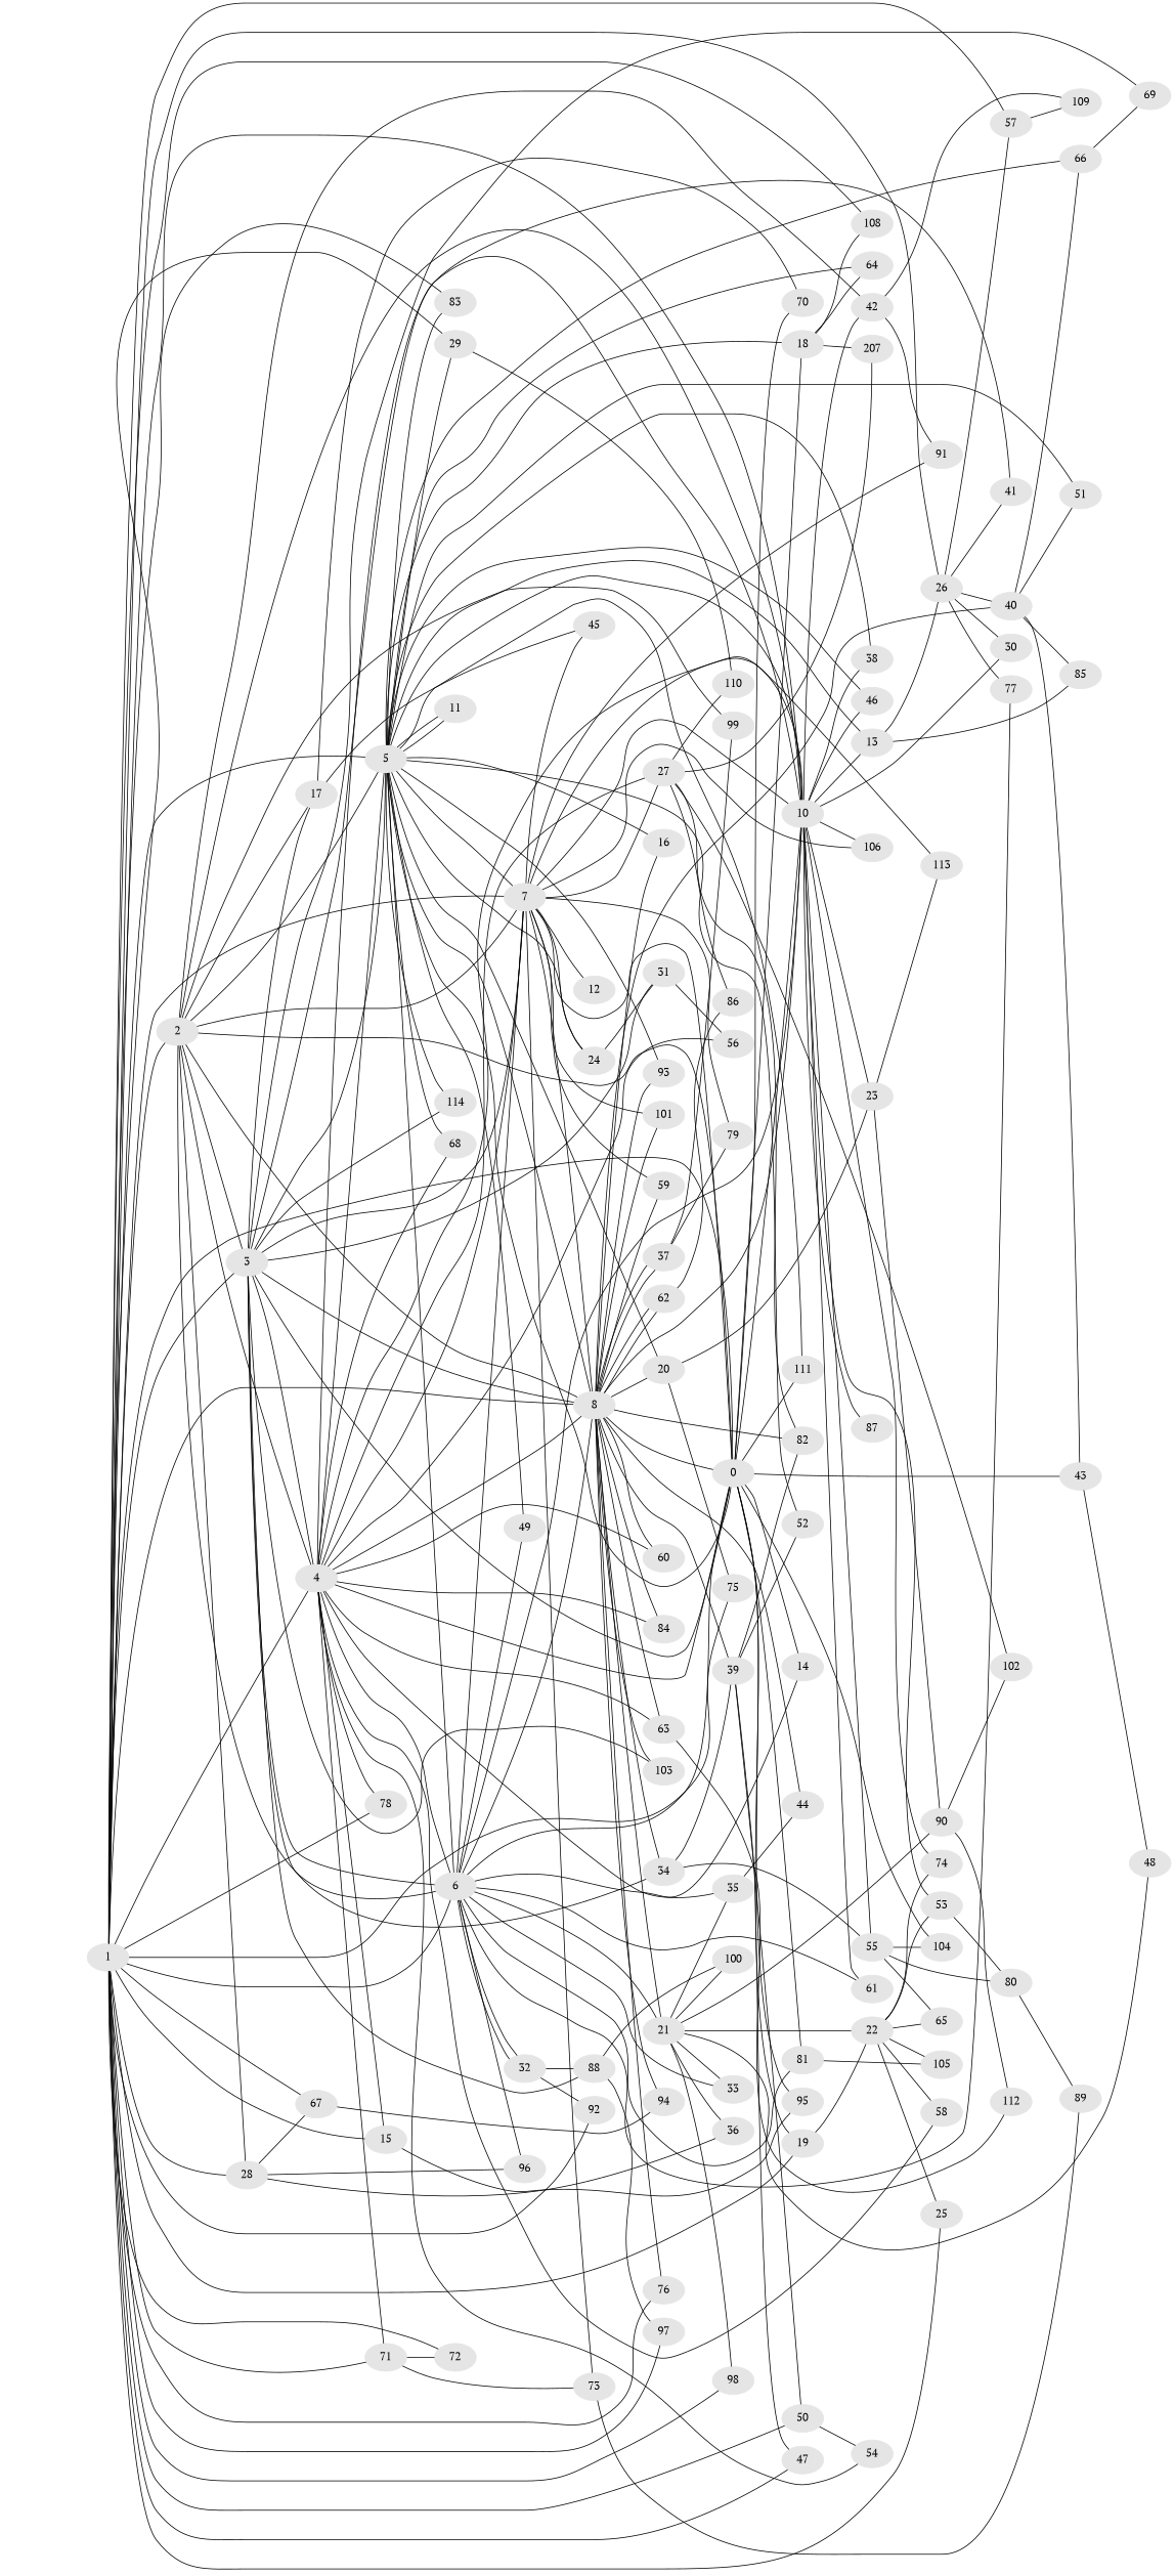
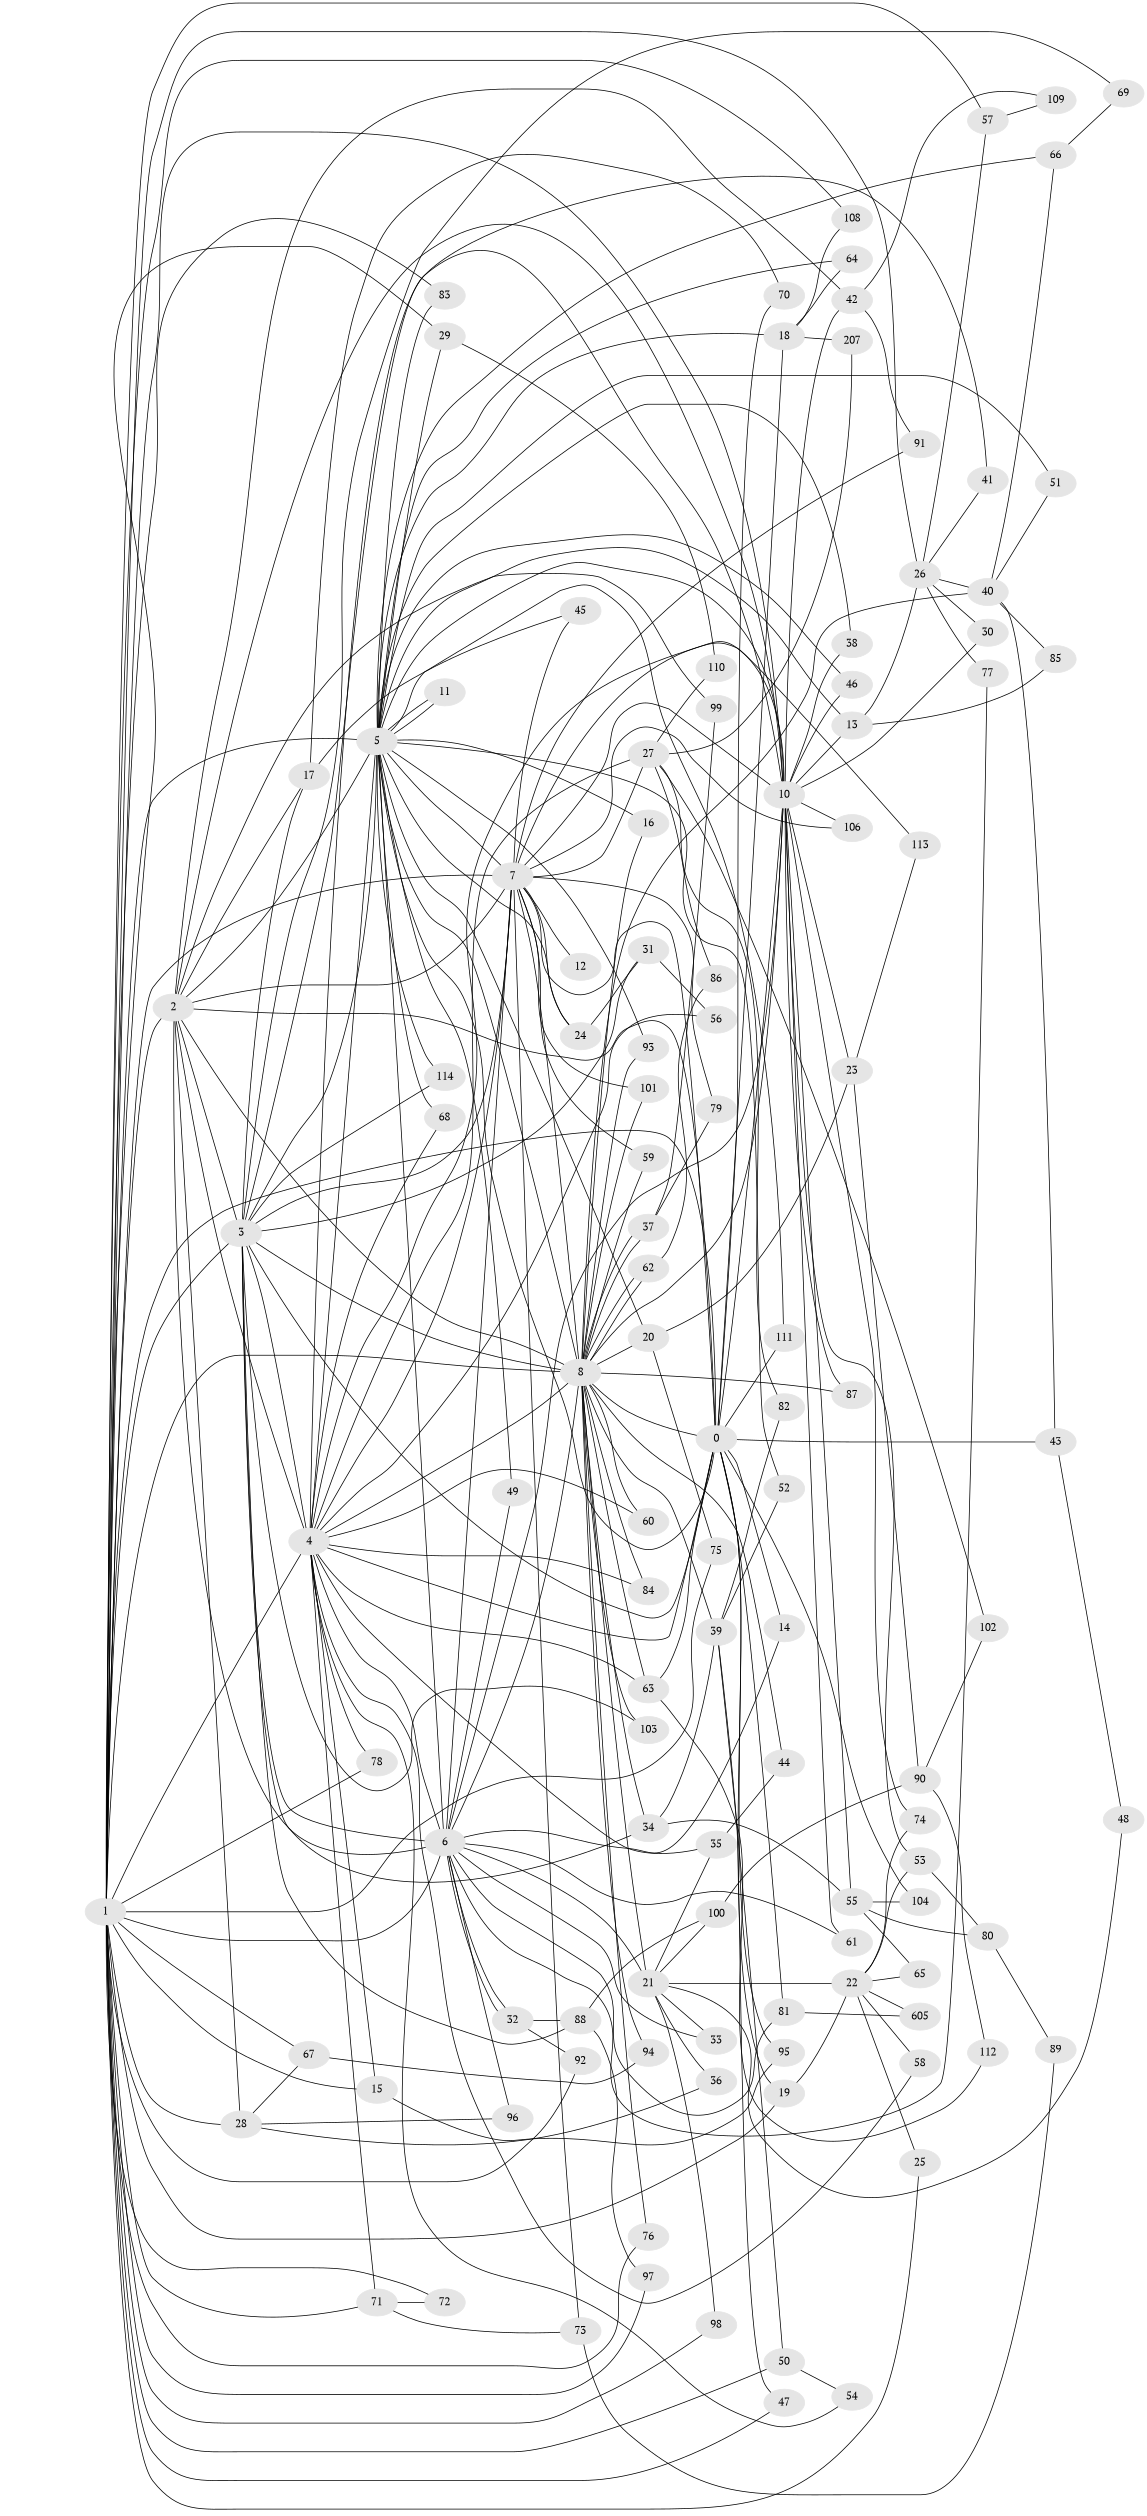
  graph {
    fontname="PT Serif"
    rankdir=LR
    node [color=gray90 fontname="PT Serif" style=filled]
    edge [fontname="PT Serif"]
    1
    2
    3
    4
    5
    6
    7
    8
    n9 [label=0]
    10
    15
    19
    25
    26
    28
    29
    47
    50
    57
    67
    71
    72
    75
    76
    78
    83
    92
    97
    98
    108
    17
    42
    99
    31
    34
    69
    88
    103
    114
    27
    35
    41
    54
    56
    58
    60
    63
    68
    84
    11
    13
    16
    18
    20
    24
    38
    46
    49
    51
    52
    64
    66
    93
    111
    14
    21
    32
    33
    61
    77
    81
    96
    12
    45
    59
    73
    79
    91
    101
    106
    113
    37
    39
    40
    44
    62
    87
    94
    43
    70
    95
    104
    23
    30
    53
    55
    74
    22
    36
    110
    109
    100
    n103 [label=207]
    82
    86
    102
    112
    85
    48
    90
-   105
+   105 [label=605]
    89
    80
    65
    1 -- 2
    1 -- 3
    1 -- 4
    1 -- 5
    1 -- 6
    1 -- 7
    1 -- 8
    1 -- n9
    1 -- 10
    1 -- 15
    1 -- 19
    1 -- 25
    1 -- 26
    1 -- 28
    1 -- 29
    1 -- 47
    1 -- 50
    1 -- 57
    1 -- 67
    1 -- 71
    1 -- 72
    1 -- 75
    1 -- 76
    1 -- 78
    1 -- 83
    1 -- 92
    1 -- 97
    1 -- 98
    1 -- 108
    2 -- 3
    2 -- 4
    2 -- 5
    2 -- 6
    2 -- 7
    2 -- 8
    2 -- n9
    2 -- 10
    2 -- 28
    2 -- 17
    2 -- 42
    2 -- 99
    3 -- 4
    3 -- 5
    3 -- 6
    3 -- 7
    3 -- 8
    3 -- n9
    3 -- 10
    3 -- 17
    3 -- 31
    3 -- 34
    3 -- 69
    3 -- 88
    3 -- 103
    3 -- 114
    4 -- 5
    4 -- 6
    4 -- 7
    4 -- 8
    4 -- n9
    4 -- 10
    4 -- 15
    4 -- 71
    4 -- 78
    4 -- 27
    4 -- 35
    4 -- 41
    4 -- 54
    4 -- 56
    4 -- 58
    4 -- 60
    4 -- 63
    4 -- 68
    4 -- 84
    5 -- 6
    5 -- 7
    5 -- 8
    5 -- n9
    5 -- 10
    5 -- 29
    5 -- 83
    5 -- 114
    5 -- 68
    5 -- 11
    5 -- 11
    5 -- 13
    5 -- 16
    5 -- 18
    5 -- 20
    5 -- 24
    5 -- 38
    5 -- 46
    5 -- 49
    5 -- 51
    5 -- 52
    5 -- 64
    5 -- 66
    5 -- 93
    5 -- 111
    6 -- 7
    6 -- 8
-   6 -- n9
+   63 -- n9
    6 -- 10
    6 -- 49
    6 -- 14
    6 -- 21
    6 -- 32
    6 -- 32
    6 -- 33
    6 -- 61
    6 -- 77
    6 -- 81
    6 -- 96
    7 -- 8
    7 -- n9
    7 -- 10
    7 -- 27
    7 -- 24
    7 -- 12
    7 -- 45
    7 -- 59
    7 -- 73
    7 -- 79
    7 -- 91
    7 -- 101
    7 -- 106
    7 -- 113
    8 -- n9
    8 -- 10
    8 -- 76
    8 -- 34
    8 -- 103
    8 -- 60
    8 -- 63
    8 -- 84
    8 -- 16
    8 -- 20
    8 -- 93
    8 -- 21
    8 -- 59
    8 -- 101
    8 -- 37
    8 -- 37
    8 -- 39
    8 -- 40
    8 -- 44
    8 -- 62
    8 -- 62
-   8 -- 82
+   8 -- 87
    8 -- 94
    n9 -- 10
    n9 -- 19
    n9 -- 18
    n9 -- 111
    n9 -- 14
    n9 -- 81
    n9 -- 43
    n9 -- 70
    n9 -- 95
    n9 -- 104
    10 -- 42
    10 -- 13
    10 -- 38
    10 -- 46
    10 -- 61
    10 -- 106
    10 -- 87
    10 -- 23
    10 -- 30
    10 -- 53
    10 -- 55
    10 -- 74
    15 -- 95
    19 -- 22
    26 -- 57
    26 -- 41
    26 -- 77
    26 -- 40
    26 -- 30
    28 -- 67
    28 -- 96
    28 -- 36
    29 -- 110
    50 -- 54
    57 -- 109
    67 -- 94
    71 -- 72
    71 -- 73
    17 -- 45
    17 -- 70
    42 -- 91
    42 -- 109
    31 -- 56
    34 -- 39
    34 -- 55
    88 -- 97
    88 -- 100
    27 -- 110
    27 -- n103
    27 -- 82
    27 -- 86
    27 -- 102
    35 -- 44
    63 -- 112
    13 -- 26
    13 -- 85
    18 -- 108
    18 -- 64
    18 -- n103
    20 -- 75
    20 -- 23
    24 -- 31
    66 -- 69
    21 -- 98
    21 -- 35
    21 -- 33
    21 -- 22
    21 -- 36
    21 -- 100
    21 -- 48
-   21 -- 90
+   100 -- 90
    32 -- 92
    32 -- 88
    81 -- 105
    73 -- 89
    37 -- 99
    37 -- 79
    39 -- 47
    39 -- 50
    39 -- 52
    39 -- 82
    40 -- 51
    40 -- 66
    40 -- 43
    40 -- 85
    62 -- 86
    43 -- 48
    23 -- 113
    23 -- 90
    53 -- 80
    55 -- 104
    55 -- 80
    55 -- 65
    22 -- 25
    22 -- 58
    22 -- 53
    22 -- 74
    22 -- 105
    22 -- 65
    90 -- 102
    90 -- 112
    80 -- 89
  }
